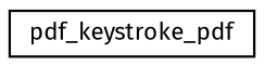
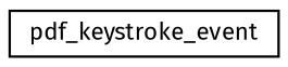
  digraph {
    rankdir=TB
    fontname="Fira Sans"
-   n1 [color=black fillcolor=white fontname="Fira Sans" fontsize=10 height=0.2 label=pdf_keystroke_pdf shape=record style=filled width=0.4]
+   n1 [color=black fillcolor=white fontname="Fira Sans" fontsize=10 height=0.2 label=pdf_keystroke_event shape=record style=filled width=0.4]
  }
